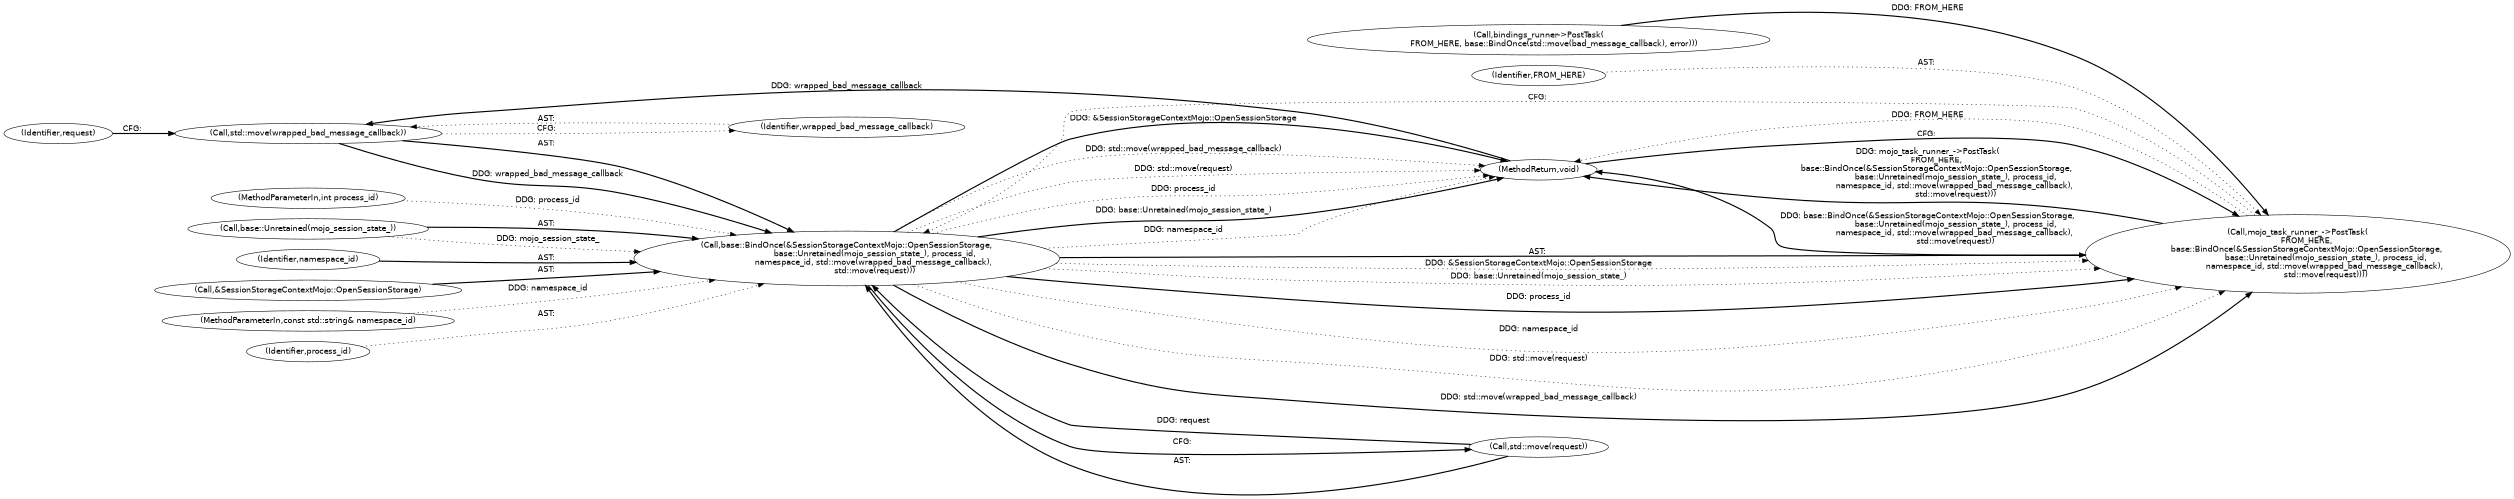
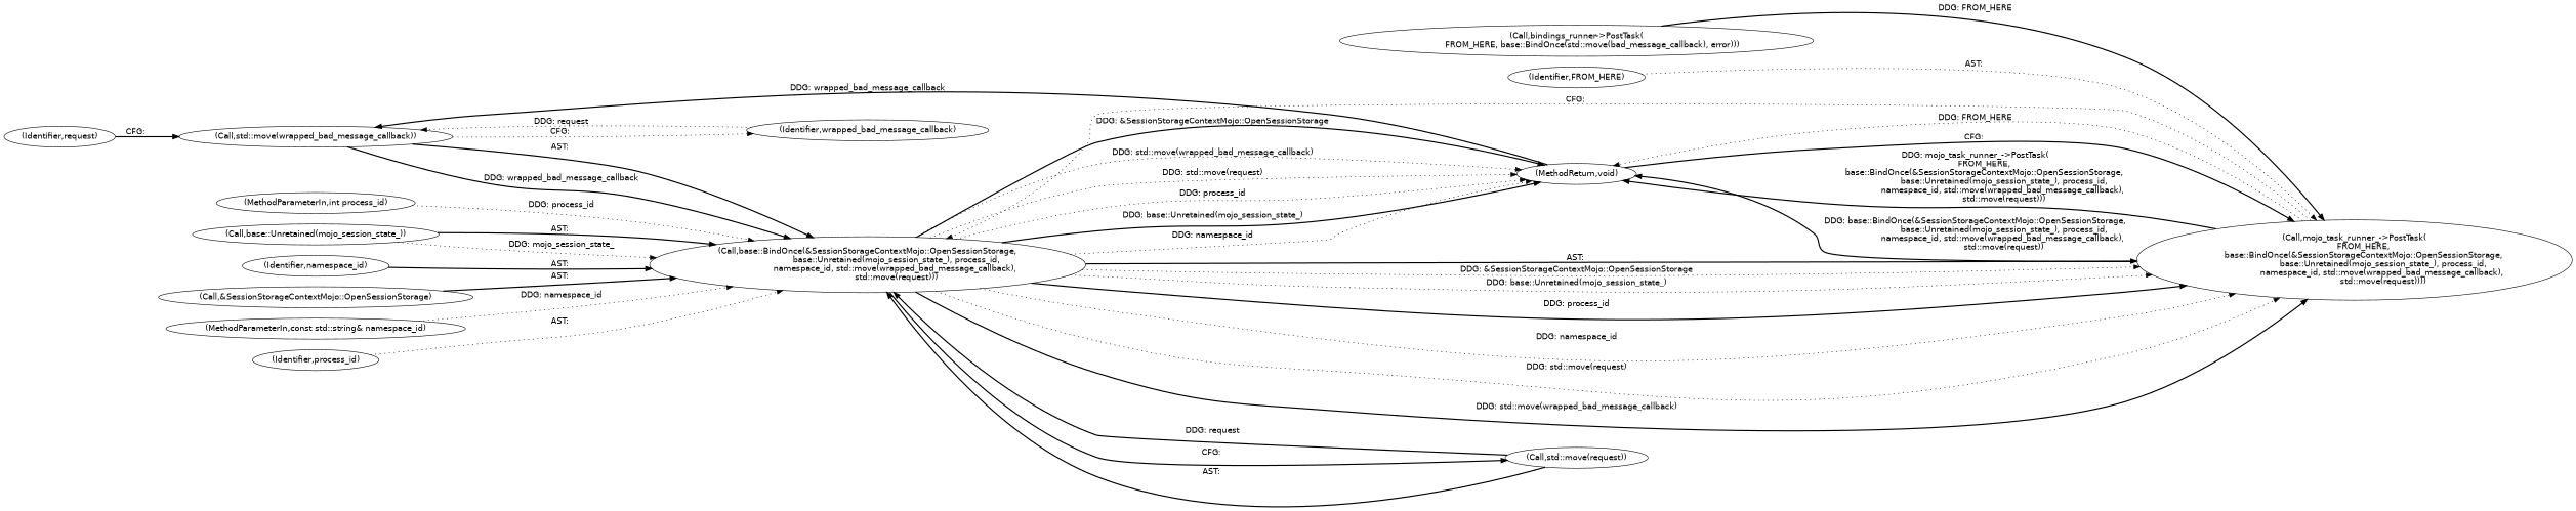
  digraph {
    fontname="DejaVu Sans"
    rankdir=LR
    node [fontname="DejaVu Sans"]
    edge [fontname="DejaVu Sans" style=bold]
    n1 [label="(Call,std::move(wrapped_bad_message_callback))"]
    n2 [label="(Call,base::BindOnce(&SessionStorageContextMojo::OpenSessionStorage,\n                      base::Unretained(mojo_session_state_), process_id,\n                     namespace_id, std::move(wrapped_bad_message_callback),\n                      std::move(request)))"]
    n3 [label="(Identifier,wrapped_bad_message_callback)"]
    n4 [label="(MethodReturn,void)"]
    n5 [label="(Call,mojo_task_runner_->PostTask(\n       FROM_HERE,\n       base::BindOnce(&SessionStorageContextMojo::OpenSessionStorage,\n                      base::Unretained(mojo_session_state_), process_id,\n                     namespace_id, std::move(wrapped_bad_message_callback),\n                      std::move(request))))"]
    n6 [label="(Call,std::move(request))"]
    n7 [label="(Identifier,process_id)"]
    n8 [label="(MethodParameterIn,int process_id)"]
    n9 [label="(Call,base::Unretained(mojo_session_state_))"]
    n10 [label="(Call,bindings_runner->PostTask(\n            FROM_HERE, base::BindOnce(std::move(bad_message_callback), error)))"]
    n11 [label="(Identifier,request)"]
    n12 [label="(Identifier,namespace_id)"]
    n13 [label="(Identifier,FROM_HERE)"]
    n14 [label="(Call,&SessionStorageContextMojo::OpenSessionStorage)"]
    n15 [label="(MethodParameterIn,const std::string& namespace_id)"]
    n1 -> n2 [label="AST: "]
    n1 -> n2 [label="DDG: wrapped_bad_message_callback"]
    n1 -> n3 [label="CFG: " style=dotted]
    n2 -> n4 [label="DDG: namespace_id" style=dotted]
    n2 -> n4 [label="DDG: &SessionStorageContextMojo::OpenSessionStorage"]
    n2 -> n4 [label="DDG: std::move(wrapped_bad_message_callback)" style=dotted]
    n2 -> n4 [label="DDG: std::move(request)" style=dotted]
    n2 -> n4 [label="DDG: process_id" style=dotted]
    n2 -> n4 [label="DDG: base::Unretained(mojo_session_state_)"]
    n2 -> n5 [label="AST: "]
    n2 -> n5 [label="DDG: &SessionStorageContextMojo::OpenSessionStorage" style=dotted]
    n2 -> n5 [label="DDG: base::Unretained(mojo_session_state_)" style=dotted]
    n2 -> n5 [label="DDG: process_id"]
    n2 -> n5 [label="DDG: namespace_id" style=dotted]
    n2 -> n5 [label="DDG: std::move(request)" style=dotted]
    n2 -> n5 [label="DDG: std::move(wrapped_bad_message_callback)"]
    n2 -> n6 [label="CFG: "]
-   n3 -> n1 [label="AST: " style=dotted]
+   n3 -> n1 [label="DDG: request" style=dotted]
    n4 -> n1 [label="DDG: wrapped_bad_message_callback"]
    n4 -> n5 [label="CFG: "]
    n5 -> n2 [label="CFG: " style=dotted]
    n5 -> n4 [label="DDG: mojo_task_runner_->PostTask(\n       FROM_HERE,\n       base::BindOnce(&SessionStorageContextMojo::OpenSessionStorage,\n                      base::Unretained(mojo_session_state_), process_id,\n                     namespace_id, std::move(wrapped_bad_message_callback),\n                      std::move(request)))"]
    n5 -> n4 [label="DDG: base::BindOnce(&SessionStorageContextMojo::OpenSessionStorage,\n                      base::Unretained(mojo_session_state_), process_id,\n                     namespace_id, std::move(wrapped_bad_message_callback),\n                      std::move(request))"]
    n5 -> n4 [label="DDG: FROM_HERE" style=dotted]
    n6 -> n2 [label="AST: "]
    n6 -> n2 [label="DDG: request"]
    n7 -> n2 [label="AST: " style=dotted]
    n8 -> n2 [label="DDG: process_id" style=dotted]
    n9 -> n2 [label="AST: "]
    n9 -> n2 [label="DDG: mojo_session_state_" style=dotted]
    n10 -> n5 [label="DDG: FROM_HERE"]
    n11 -> n1 [label="CFG: "]
    n12 -> n2 [label="AST: "]
    n13 -> n5 [label="AST: " style=dotted]
    n14 -> n2 [label="AST: "]
    n15 -> n2 [label="DDG: namespace_id" style=dotted]
  }
